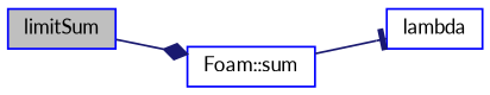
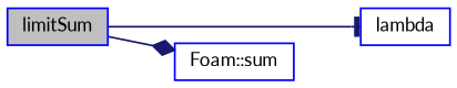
  digraph {
    fontname=Lato
    rankdir=LR
    node [color=blue fontname=Lato fontsize=10 shape=record]
    edge [color=midnightblue fontname=Lato fontsize=10 labelfontname=Helvetica labelfontsize=10 style=solid]
    n1 [fillcolor=grey75 fontcolor=black height=0.2 label=limitSum style=filled width=0.4]
    n2 [height=0.2 label=lambda width=0.4]
    n3 [height=0.2 label="Foam::sum" width=0.4]
-   n3 -> n2 [arrowhead=tee]
+   n1 -> n2 [arrowhead=tee]
    n1 -> n3 [arrowhead=diamond]
  }
